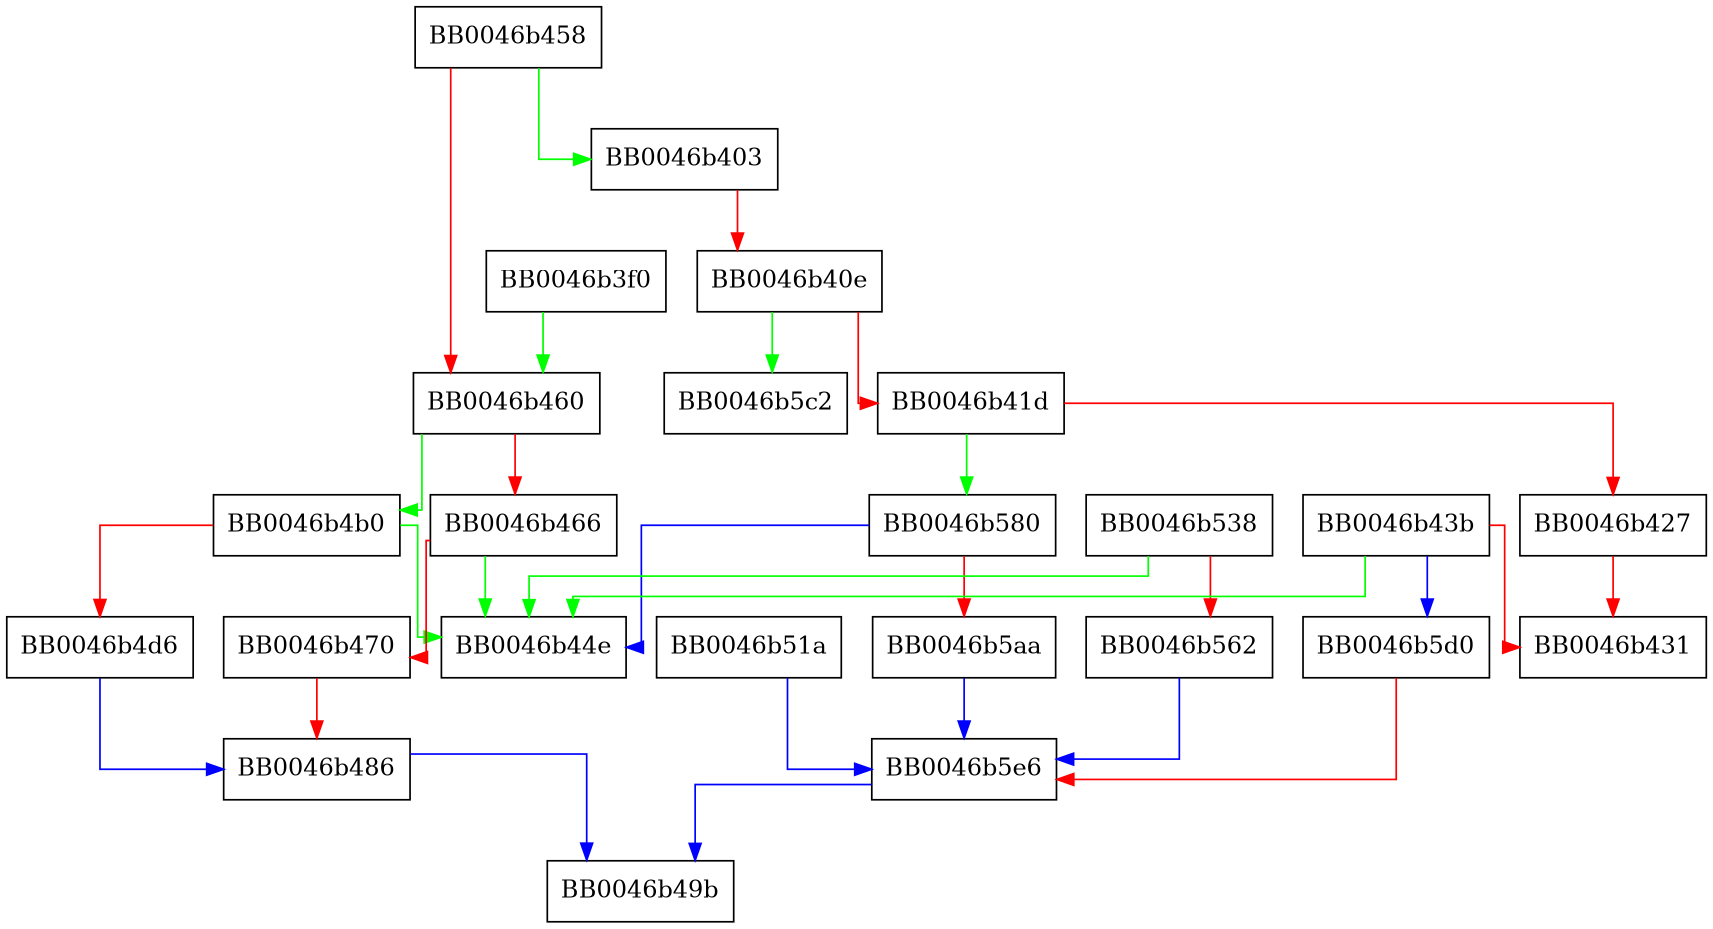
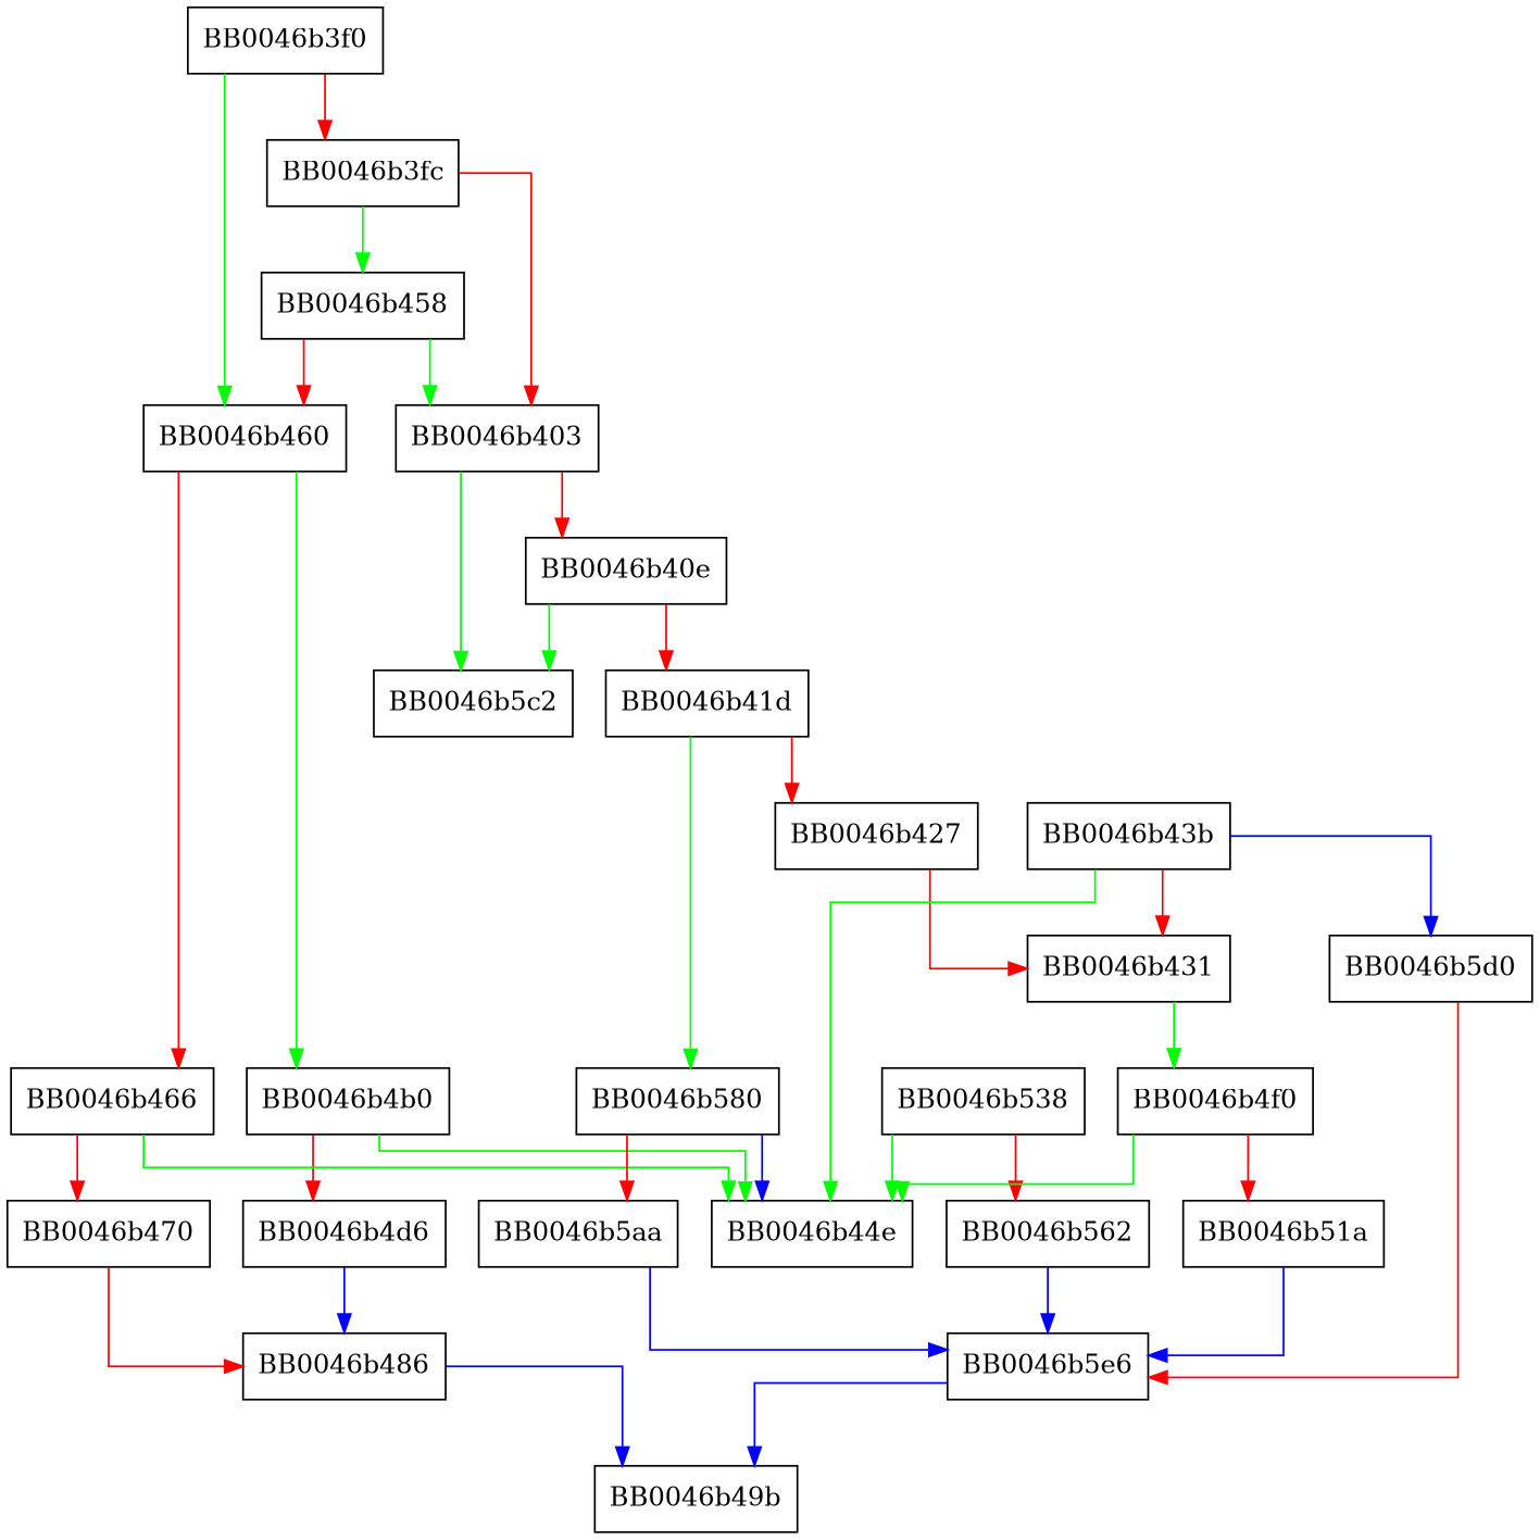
  digraph {
    splines=ortho
    node [shape=box]
    edge [color=red]
    BB0046b3f0
    BB0046b460
+   BB0046b3fc
    BB0046b4b0
    BB0046b466
    BB0046b458
    BB0046b403
    BB0046b44e
    BB0046b4d6
    BB0046b470
    BB0046b5c2
    BB0046b40e
    BB0046b41d
    BB0046b580
    BB0046b427
    BB0046b5aa
    BB0046b431
    BB0046b5e6
    BB0046b538
    BB0046b562
+   BB0046b4f0
    BB0046b51a
    BB0046b43b
    BB0046b5d0
    BB0046b49b
    BB0046b486
    BB0046b3f0 -> BB0046b460 [color=green]
+   BB0046b3f0 -> BB0046b3fc
    BB0046b460 -> BB0046b4b0 [color=green]
    BB0046b460 -> BB0046b466
+   BB0046b3fc -> BB0046b458 [color=green]
+   BB0046b3fc -> BB0046b403
    BB0046b4b0 -> BB0046b44e [color=green]
    BB0046b4b0 -> BB0046b4d6
    BB0046b466 -> BB0046b44e [color=green]
    BB0046b466 -> BB0046b470
    BB0046b458 -> BB0046b460
    BB0046b458 -> BB0046b403 [color=green]
+   BB0046b403 -> BB0046b5c2 [color=green]
    BB0046b403 -> BB0046b40e
    BB0046b4d6 -> BB0046b486 [color=blue]
    BB0046b470 -> BB0046b486
    BB0046b40e -> BB0046b5c2 [color=green]
    BB0046b40e -> BB0046b41d
    BB0046b41d -> BB0046b580 [color=green]
    BB0046b41d -> BB0046b427
    BB0046b580 -> BB0046b44e [color=blue]
    BB0046b580 -> BB0046b5aa
    BB0046b427 -> BB0046b431
    BB0046b5aa -> BB0046b5e6 [color=blue]
+   BB0046b431 -> BB0046b4f0 [color=green]
    BB0046b5e6 -> BB0046b49b [color=blue]
    BB0046b538 -> BB0046b44e [color=green]
    BB0046b538 -> BB0046b562
    BB0046b562 -> BB0046b5e6 [color=blue]
+   BB0046b4f0 -> BB0046b44e [color=green]
+   BB0046b4f0 -> BB0046b51a
    BB0046b51a -> BB0046b5e6 [color=blue]
    BB0046b43b -> BB0046b44e [color=green]
    BB0046b43b -> BB0046b431
    BB0046b43b -> BB0046b5d0 [color=blue]
    BB0046b5d0 -> BB0046b5e6
    BB0046b486 -> BB0046b49b [color=blue]
  }
